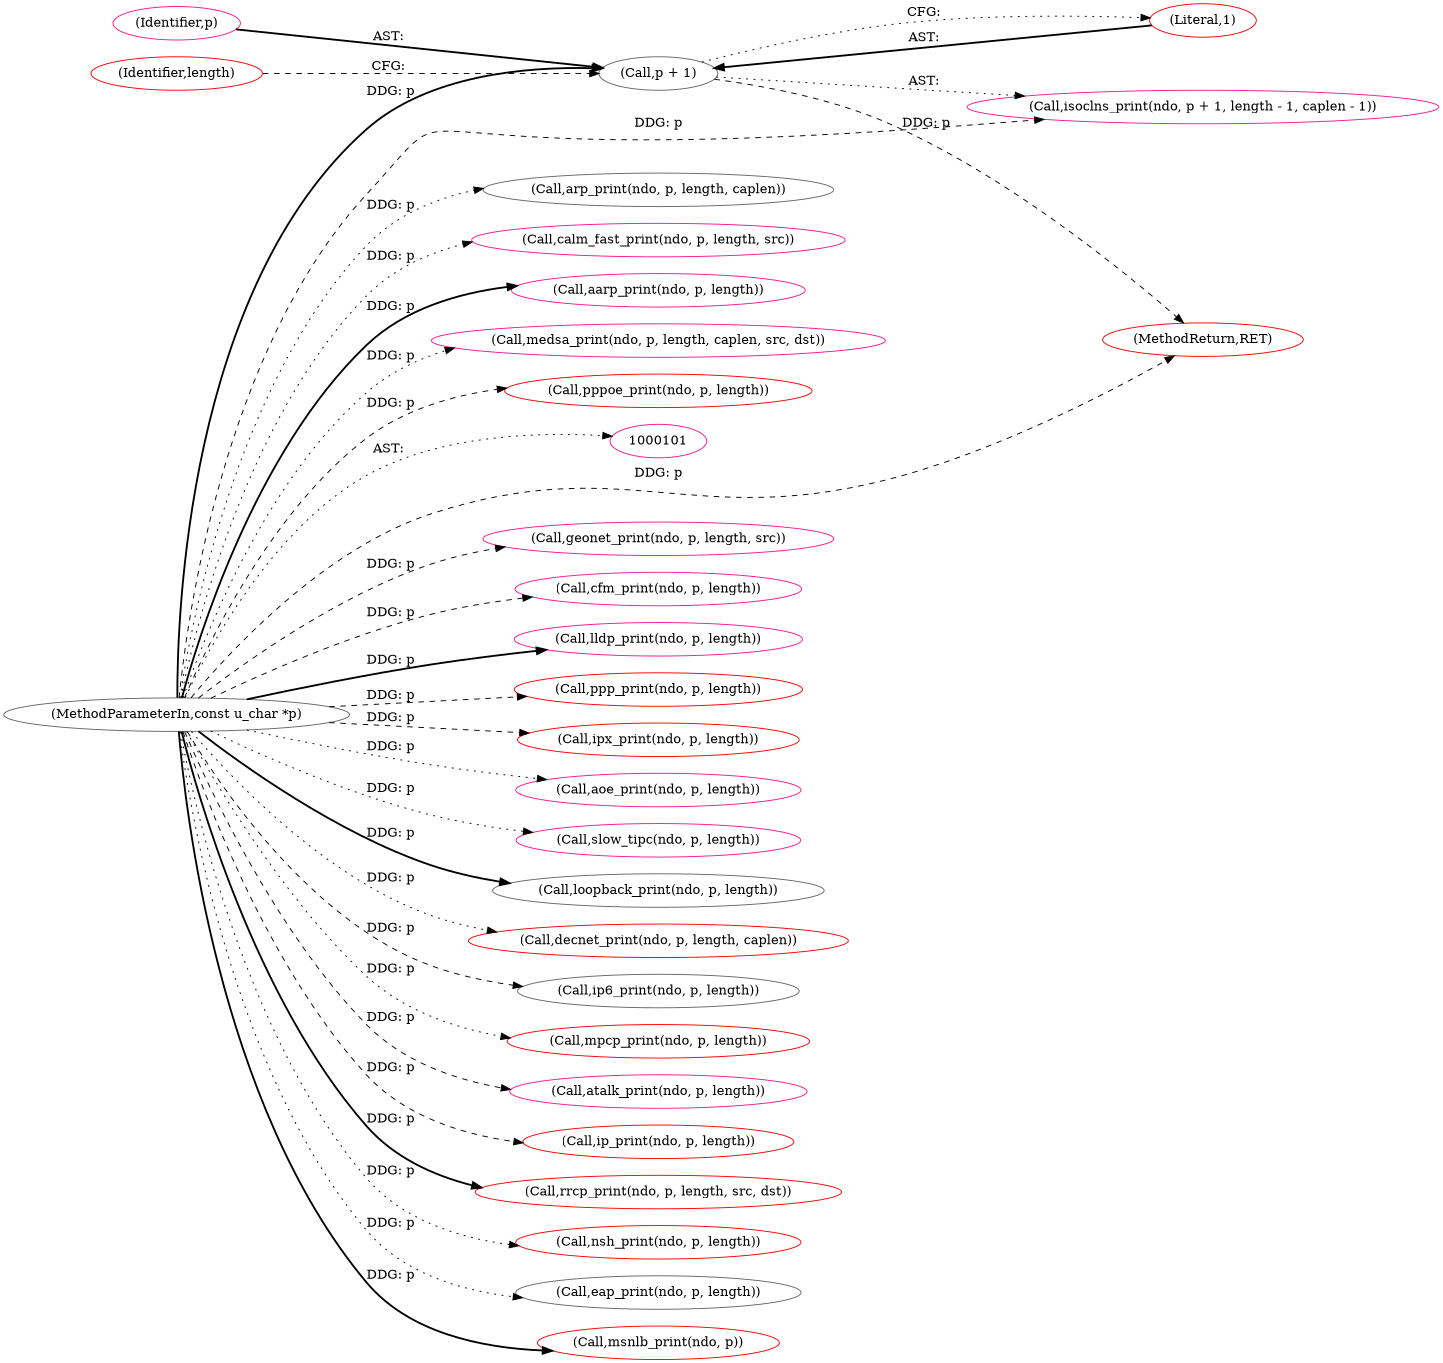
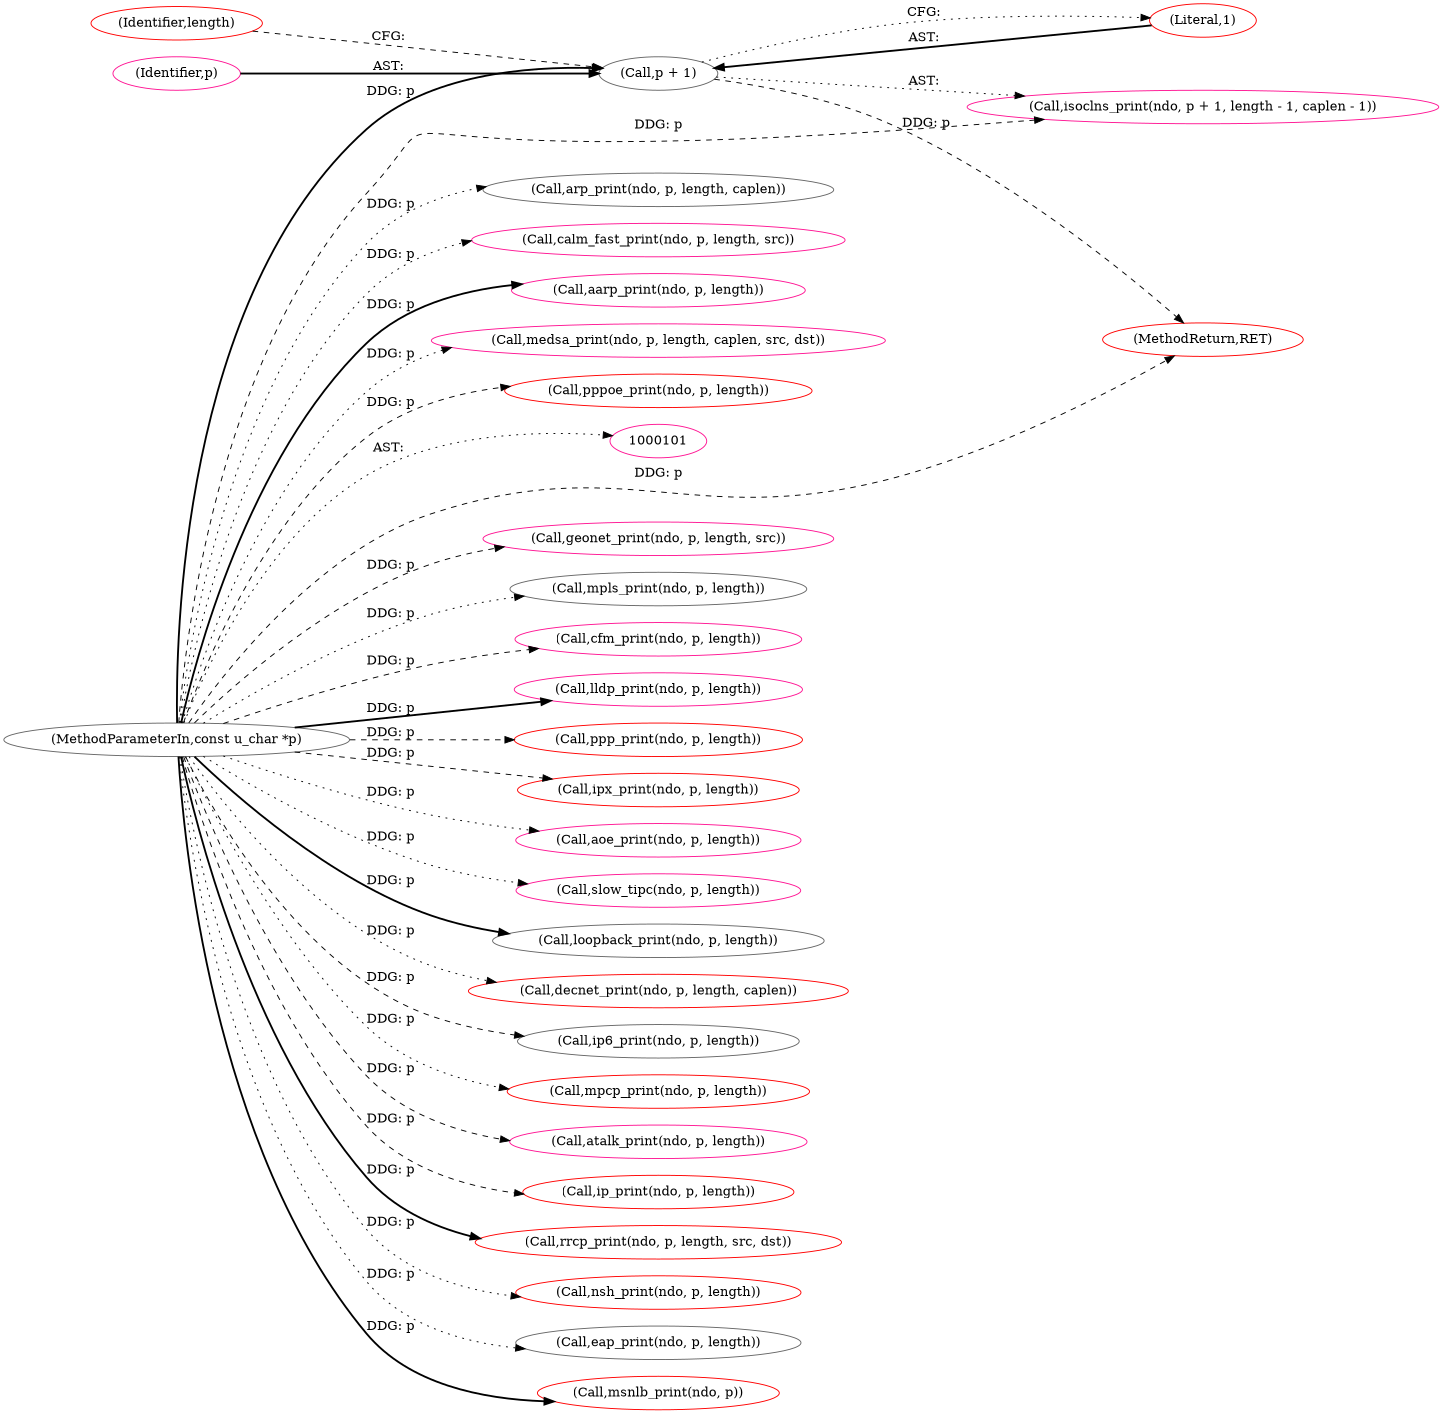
  digraph {
    rankdir=LR
    node [color=deeppink]
    edge [style=dotted]
    n1 [color=gray40 label="(Call,p + 1)"]
    n2 [label="(Call,isoclns_print(ndo, p + 1, length - 1, caplen - 1))"]
    n3 [color=red label="(Literal,1)"]
    n4 [color=red label="(MethodReturn,RET)"]
    n5 [color=gray40 label="(MethodParameterIn,const u_char *p)"]
    n6 [label="(Call,geonet_print(ndo, p, length, src))"]
+   n7 [color=gray40 label="(Call,mpls_print(ndo, p, length))"]
    n8 [label="(Call,cfm_print(ndo, p, length))"]
    n9 [label="(Call,lldp_print(ndo, p, length))"]
    n10 [color=red label="(Call,ppp_print(ndo, p, length))"]
    n11 [color=red label="(Call,ipx_print(ndo, p, length))"]
    n12 [label="(Call,aoe_print(ndo, p, length))"]
    n13 [label="(Call,slow_tipc(ndo, p, length))"]
    n14 [color=gray40 label="(Call,loopback_print(ndo, p, length))"]
    n15 [color=red label="(Call,decnet_print(ndo, p, length, caplen))"]
    n16 [color=gray40 label="(Call,ip6_print(ndo, p, length))"]
    n17 [color=red label="(Call,mpcp_print(ndo, p, length))"]
    n18 [label="(Call,atalk_print(ndo, p, length))"]
    n19 [color=red label="(Call,ip_print(ndo, p, length))"]
    n20 [color=red label="(Call,rrcp_print(ndo, p, length, src, dst))"]
    n21 [color=red label="(Call,nsh_print(ndo, p, length))"]
    n22 [color=gray40 label="(Call,eap_print(ndo, p, length))"]
    n23 [color=red label="(Call,msnlb_print(ndo, p))"]
    n24 [color=gray40 label="(Call,arp_print(ndo, p, length, caplen))"]
    n25 [label="(Call,calm_fast_print(ndo, p, length, src))"]
    n26 [label="(Call,aarp_print(ndo, p, length))"]
    n27 [label="(Call,medsa_print(ndo, p, length, caplen, src, dst))"]
    n28 [color=red label="(Call,pppoe_print(ndo, p, length))"]
    1000101
    n30 [color=red label="(Identifier,length)"]
    n31 [label="(Identifier,p)"]
    n1 -> n2 [label="AST: "]
    n1 -> n3 [label="CFG: "]
    n1 -> n4 [label="DDG: p" style=dashed]
    n3 -> n1 [label="AST: " style=bold]
    n5 -> n1 [label="DDG: p" style=bold]
    n5 -> n2 [label="DDG: p" style=dashed]
    n5 -> n4 [label="DDG: p" style=dashed]
    n5 -> n6 [label="DDG: p" style=dashed]
+   n5 -> n7 [label="DDG: p"]
    n5 -> n8 [label="DDG: p" style=dashed]
    n5 -> n9 [label="DDG: p" style=bold]
    n5 -> n10 [label="DDG: p" style=dashed]
    n5 -> n11 [label="DDG: p" style=dashed]
    n5 -> n12 [label="DDG: p"]
    n5 -> n13 [label="DDG: p"]
    n5 -> n14 [label="DDG: p" style=bold]
    n5 -> n15 [label="DDG: p"]
    n5 -> n16 [label="DDG: p" style=dashed]
    n5 -> n17 [label="DDG: p"]
    n5 -> n18 [label="DDG: p" style=dashed]
    n5 -> n19 [label="DDG: p" style=dashed]
    n5 -> n20 [label="DDG: p" style=bold]
    n5 -> n21 [label="DDG: p"]
    n5 -> n22 [label="DDG: p"]
    n5 -> n23 [label="DDG: p" style=bold]
    n5 -> n24 [label="DDG: p"]
    n5 -> n25 [label="DDG: p"]
    n5 -> n26 [label="DDG: p" style=bold]
    n5 -> n27 [label="DDG: p"]
    n5 -> n28 [label="DDG: p" style=dashed]
    n5 -> 1000101 [label="AST: "]
    n30 -> n1 [label="CFG: " style=dashed]
    n31 -> n1 [label="AST: " style=bold]
  }
